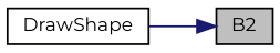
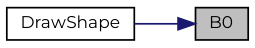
  digraph {
    rankdir=RL
    fontname=Montserrat
    node [color=black fontname=Montserrat fontsize=10 shape=record style=filled]
-   n1 [fillcolor=grey75 fontcolor=black height=0.2 label=B2 width=0.4]
+   n1 [fillcolor=grey75 fontcolor=black height=0.2 label=B0 width=0.4]
    n2 [fillcolor=white height=0.2 label=DrawShape width=0.4]
    n1 -> n2 [color=midnightblue dir=back fontname=Montserrat fontsize=10 labelfontname=Helvetica labelfontsize=10 style=solid]
  }
